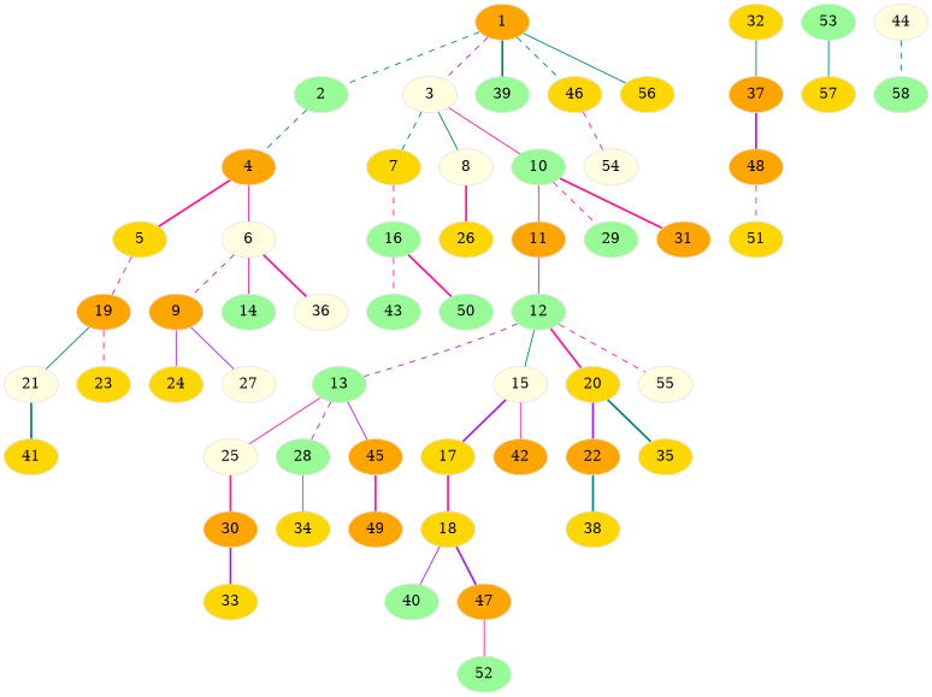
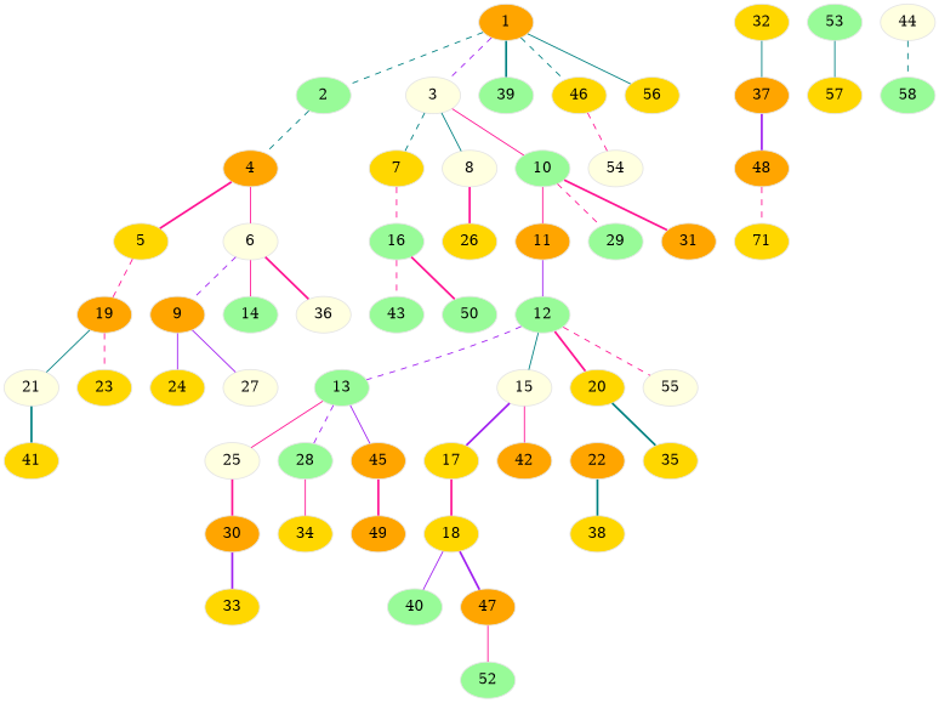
  graph {
    node [color=gray90 fillcolor=gold style=filled]
    edge [color=deeppink style=solid weight=1.0]
    1 [fillcolor=orange]
    2 [fillcolor=palegreen]
    3 [fillcolor=lightyellow]
    39 [fillcolor=palegreen]
    46
    56
    4 [fillcolor=orange]
    7
    8 [fillcolor=lightyellow]
    10 [fillcolor=palegreen]
    54 [fillcolor=lightyellow]
    5
    6 [fillcolor=lightyellow]
    16 [fillcolor=palegreen]
    26
    11 [fillcolor=orange]
    29 [fillcolor=palegreen]
    31 [fillcolor=orange]
    19 [fillcolor=orange]
    9 [fillcolor=orange]
    14 [fillcolor=palegreen]
    36 [fillcolor=lightyellow]
    21 [fillcolor=lightyellow]
    23
    24
    27 [fillcolor=lightyellow]
    43 [fillcolor=palegreen]
    50 [fillcolor=palegreen]
    12 [fillcolor=palegreen]
    13 [fillcolor=palegreen]
    15 [fillcolor=lightyellow]
    20
    55 [fillcolor=lightyellow]
    25 [fillcolor=lightyellow]
    28 [fillcolor=palegreen]
    45 [fillcolor=orange]
    17
    42 [fillcolor=orange]
    22 [fillcolor=orange]
    35
    30 [fillcolor=orange]
    34
    49 [fillcolor=orange]
    18
    40 [fillcolor=palegreen]
    47 [fillcolor=orange]
    52 [fillcolor=palegreen]
    41
    38
    37 [fillcolor=orange]
    32
    33
    53 [fillcolor=palegreen]
    57
    48 [fillcolor=orange]
-   51
+   51 [label=71]
    44 [fillcolor=lightyellow]
    58 [fillcolor=palegreen]
    1 -- 2 [color=teal style=dashed]
    1 -- 3 [color=purple style=dashed]
    1 -- 39 [color=teal style=bold]
    1 -- 46 [color=teal style=dashed]
    1 -- 56 [color=teal]
    2 -- 4 [color=teal style=dashed]
    3 -- 7 [color=teal style=dashed weight=2.0]
    3 -- 8 [color=teal]
    3 -- 10
    46 -- 54 [style=dashed]
    4 -- 5 [style=bold]
    4 -- 6
    7 -- 16 [style=dashed]
    8 -- 26 [style=bold]
    10 -- 11
    10 -- 29 [style=dashed]
    10 -- 31 [style=bold]
    5 -- 19 [style=dashed]
    6 -- 9 [color=purple style=dashed]
    6 -- 14
    6 -- 36 [style=bold]
    16 -- 43 [style=dashed]
    16 -- 50 [style=bold]
    11 -- 12 [color=purple]
    19 -- 21 [color=teal]
    19 -- 23 [style=dashed]
    9 -- 24 [color=purple]
    9 -- 27 [color=purple]
    21 -- 41 [color=teal style=bold]
    12 -- 13 [color=purple style=dashed]
    12 -- 15 [color=teal]
    12 -- 20 [style=bold]
    12 -- 55 [style=dashed]
    13 -- 25
    13 -- 28 [color=purple style=dashed]
    13 -- 45 [color=purple]
    15 -- 17 [color=purple style=bold]
    15 -- 42
-   20 -- 22 [color=purple style=bold]
    20 -- 35 [color=teal style=bold weight=2.0]
    25 -- 30 [style=bold]
    28 -- 34
    45 -- 49 [style=bold]
    17 -- 18 [style=bold]
    22 -- 38 [color=teal style=bold]
    30 -- 33 [color=purple style=bold]
    18 -- 40 [color=purple]
    18 -- 47 [color=purple style=bold]
    47 -- 52
    37 -- 48 [color=purple style=bold]
    32 -- 37 [color=teal weight=2.0]
    53 -- 57 [color=teal weight=2.0]
    48 -- 51 [style=dashed]
    44 -- 58 [color=teal style=dashed]
  }
